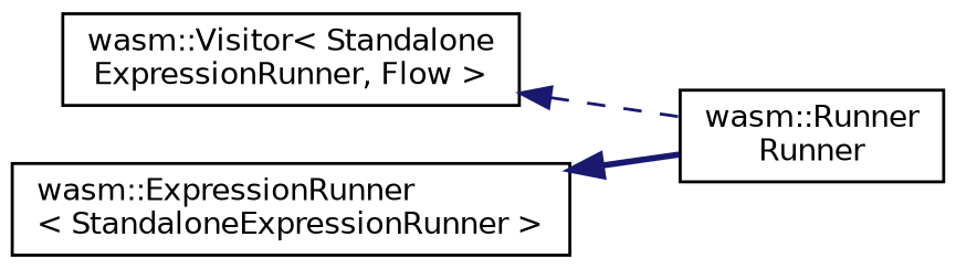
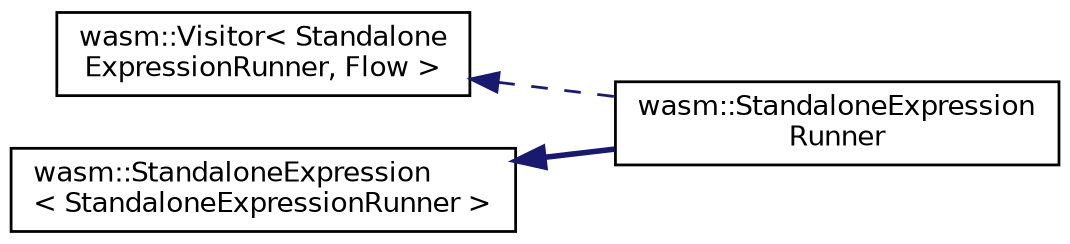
  digraph {
    rankdir=LR
    node [color=black fillcolor=white fontname=Helvetica fontsize=10 shape=record style=filled]
    edge [color=midnightblue dir=back fontname=Helvetica fontsize=10 labelfontname=Helvetica labelfontsize=10]
    n1 [height=0.2 label="wasm::Visitor\< Standalone\lExpressionRunner, Flow \>" width=0.4]
-   n2 [height=0.2 label="wasm::Runner\lRunner" width=0.4]
-   n3 [height=0.2 label="wasm::ExpressionRunner\l\< StandaloneExpressionRunner \>" width=0.4]
+   n2 [height=0.2 label="wasm::StandaloneExpression\lRunner" width=0.4]
+   n3 [height=0.2 label="wasm::StandaloneExpression\l\< StandaloneExpressionRunner \>" width=0.4]
    n1 -> n2 [style=dashed]
    n3 -> n2 [style=bold]
  }
